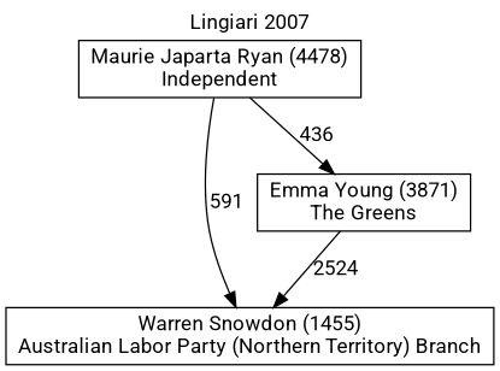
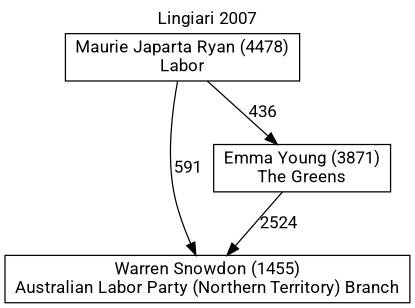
  digraph {
    fontname=Roboto
    label="Lingiari 2007"
    labelloc=t
    mclimit=10
    node [fontname=Roboto shape=box]
    edge [fontname=Roboto]
    n1 [label="Warren Snowdon (1455)\nAustralian Labor Party (Northern Territory) Branch"]
    n2 [label="Emma Young (3871)\nThe Greens"]
-   n3 [label="Maurie Japarta Ryan (4478)\nIndependent"]
+   n3 [label="Maurie Japarta Ryan (4478)\nLabor"]
    n2 -> n1 [label=2524]
    n3 -> n1 [label=591]
    n3 -> n2 [label=436]
  }
